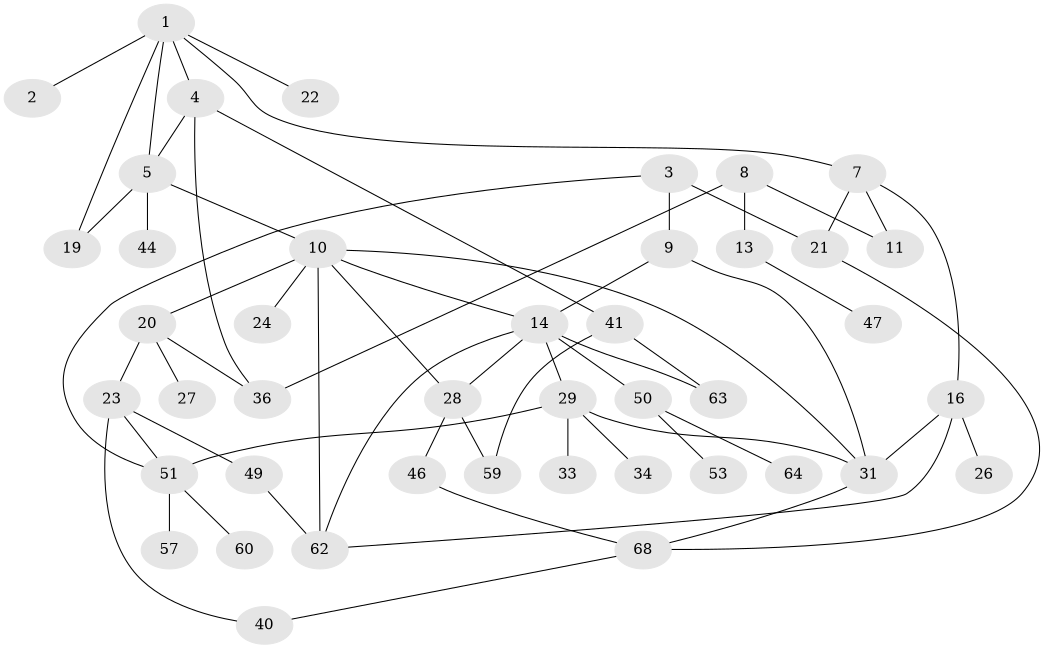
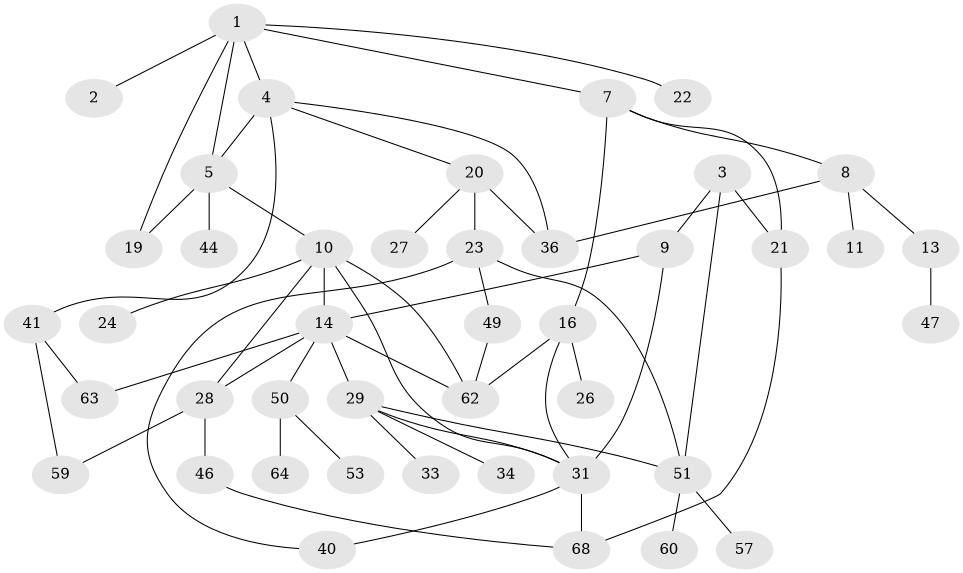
  graph {
    node [color=gray90 style=filled]
    1 [super="+6"]
    2
    4 [super="+15"]
    5 [super="+18"]
    7 [super="+48"]
    19 [super="+52"]
    22
    3 [super="+65"]
    9 [super="+30"]
    21 [super="+32"]
    51 [super="+56"]
    20 [super="+35"]
    36 [super="+37"]
    41 [super="+67"]
    10 [super="+12"]
    44
    8 [super="+17"]
    16 [super="+38"]
    14 [super="+25"]
    31 [super="+54"]
    68
    57
    60
    23 [super="+43"]
    27 [super="+61"]
    63 [super="+66"]
    59
    24
    62 [super="+69"]
    28 [super="+42"]
    11 [super="+55"]
    13 [super="+39"]
    26 [super="+45"]
    47
    29 [super="+58"]
    50
    40
    46
    33
    34
    53
    64
    49
    1 -- 2
    1 -- 4
    1 -- 5
    1 -- 7
    1 -- 19
    1 -- 22
    4 -- 5 [weight=2]
-   10 -- 20
+   4 -- 20
    4 -- 36
    4 -- 41
    5 -- 19
    5 -- 10
    5 -- 44
    7 -- 21
-   7 -- 11
+   7 -- 8
    7 -- 16
    3 -- 9
    3 -- 21 [weight=2]
    3 -- 51
    9 -- 14
    9 -- 31
    21 -- 68
    51 -- 57
    51 -- 60
    20 -- 36
    20 -- 23 [weight=2]
    20 -- 27
    41 -- 63
    41 -- 59
    10 -- 14
    10 -- 31
    10 -- 24
    10 -- 62 [weight=2]
    10 -- 28
    8 -- 36
    8 -- 11
    8 -- 13
    16 -- 31
    16 -- 62
    16 -- 26
    14 -- 63
    14 -- 62
    14 -- 28
    14 -- 29
    14 -- 50
    31 -- 68
-   68 -- 40
+   31 -- 40
    23 -- 51
    23 -- 40
    23 -- 49
    28 -- 59
    28 -- 46
    13 -- 47
    29 -- 51
    29 -- 31
    29 -- 33
    29 -- 34
    50 -- 53
    50 -- 64
    46 -- 68
    49 -- 62
  }
